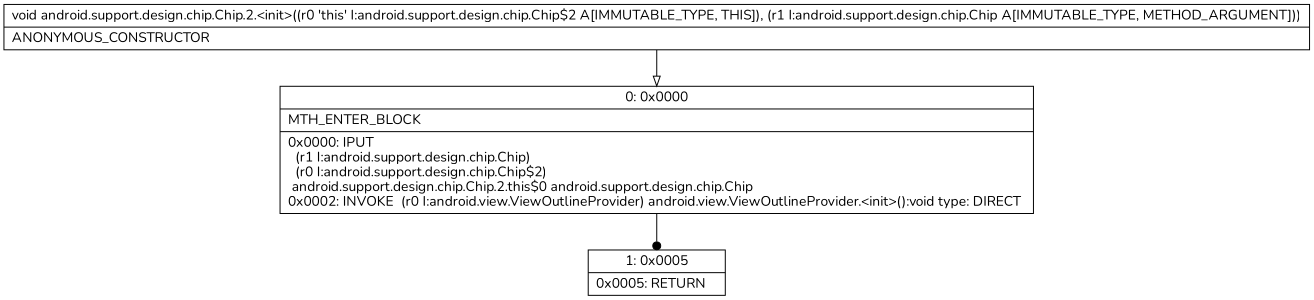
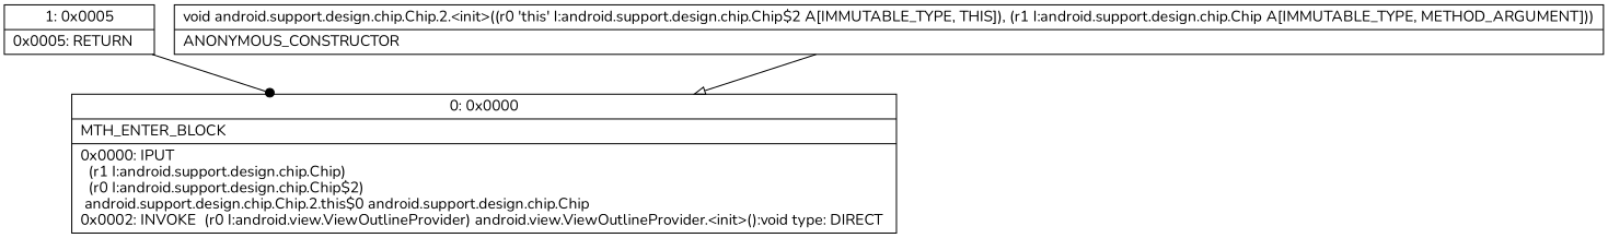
  digraph {
    fontname=Nunito
    node [shape=record fontname=Nunito]
    edge [fontname=Nunito]
    n1 [label="{0\:\ 0x0000|MTH_ENTER_BLOCK\l|0x0000: IPUT  \l  (r1 I:android.support.design.chip.Chip)\l  (r0 I:android.support.design.chip.Chip$2)\l android.support.design.chip.Chip.2.this$0 android.support.design.chip.Chip \l0x0002: INVOKE  (r0 I:android.view.ViewOutlineProvider) android.view.ViewOutlineProvider.\<init\>():void type: DIRECT \l}"]
    n2 [label="{1\:\ 0x0005|0x0005: RETURN   \l}"]
    n3 [label="{void android.support.design.chip.Chip.2.\<init\>((r0 'this' I:android.support.design.chip.Chip$2 A[IMMUTABLE_TYPE, THIS]), (r1 I:android.support.design.chip.Chip A[IMMUTABLE_TYPE, METHOD_ARGUMENT]))  | ANONYMOUS_CONSTRUCTOR\l}"]
-   n1 -> n2 [arrowhead=dot]
+   n2 -> n1 [arrowhead=dot]
    n3 -> n1 [arrowhead=onormal]
  }
